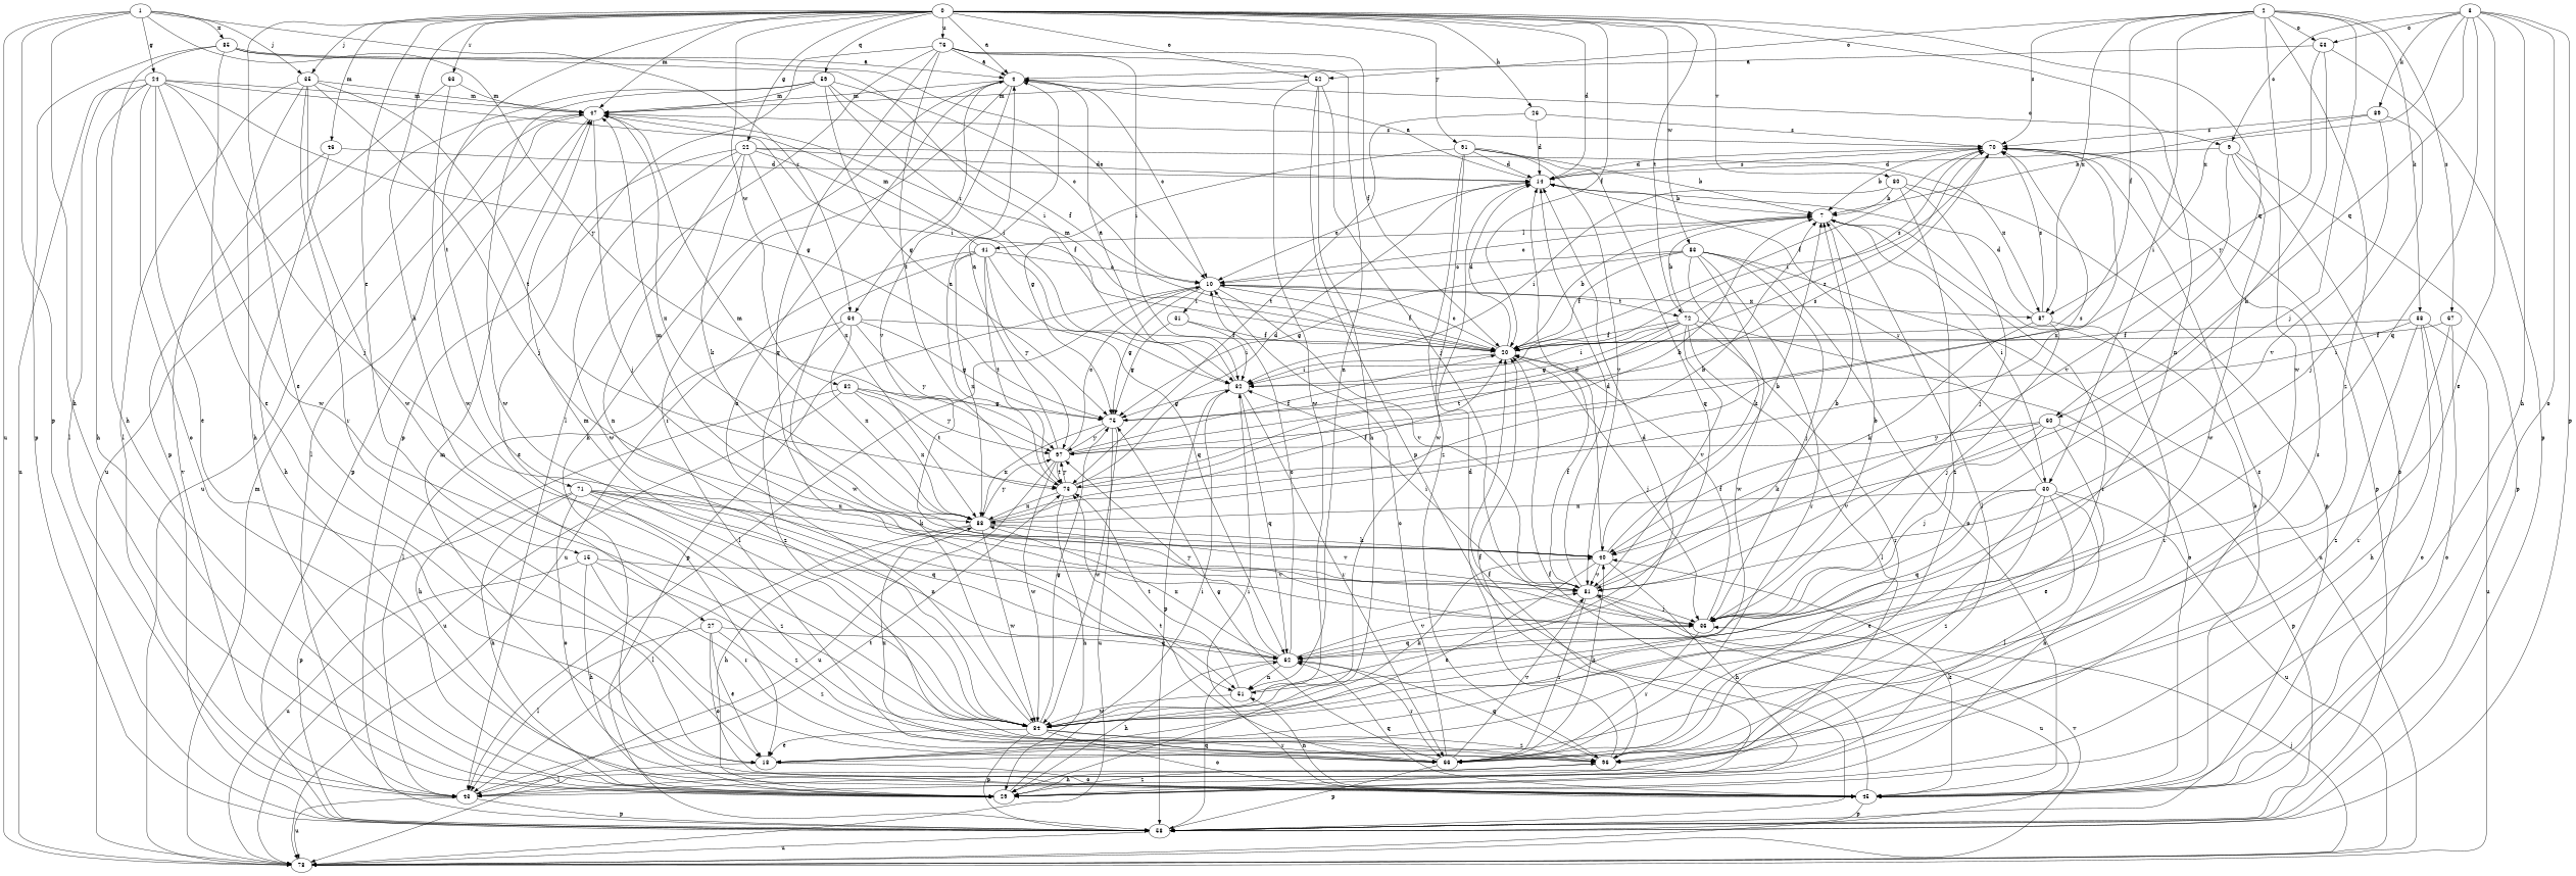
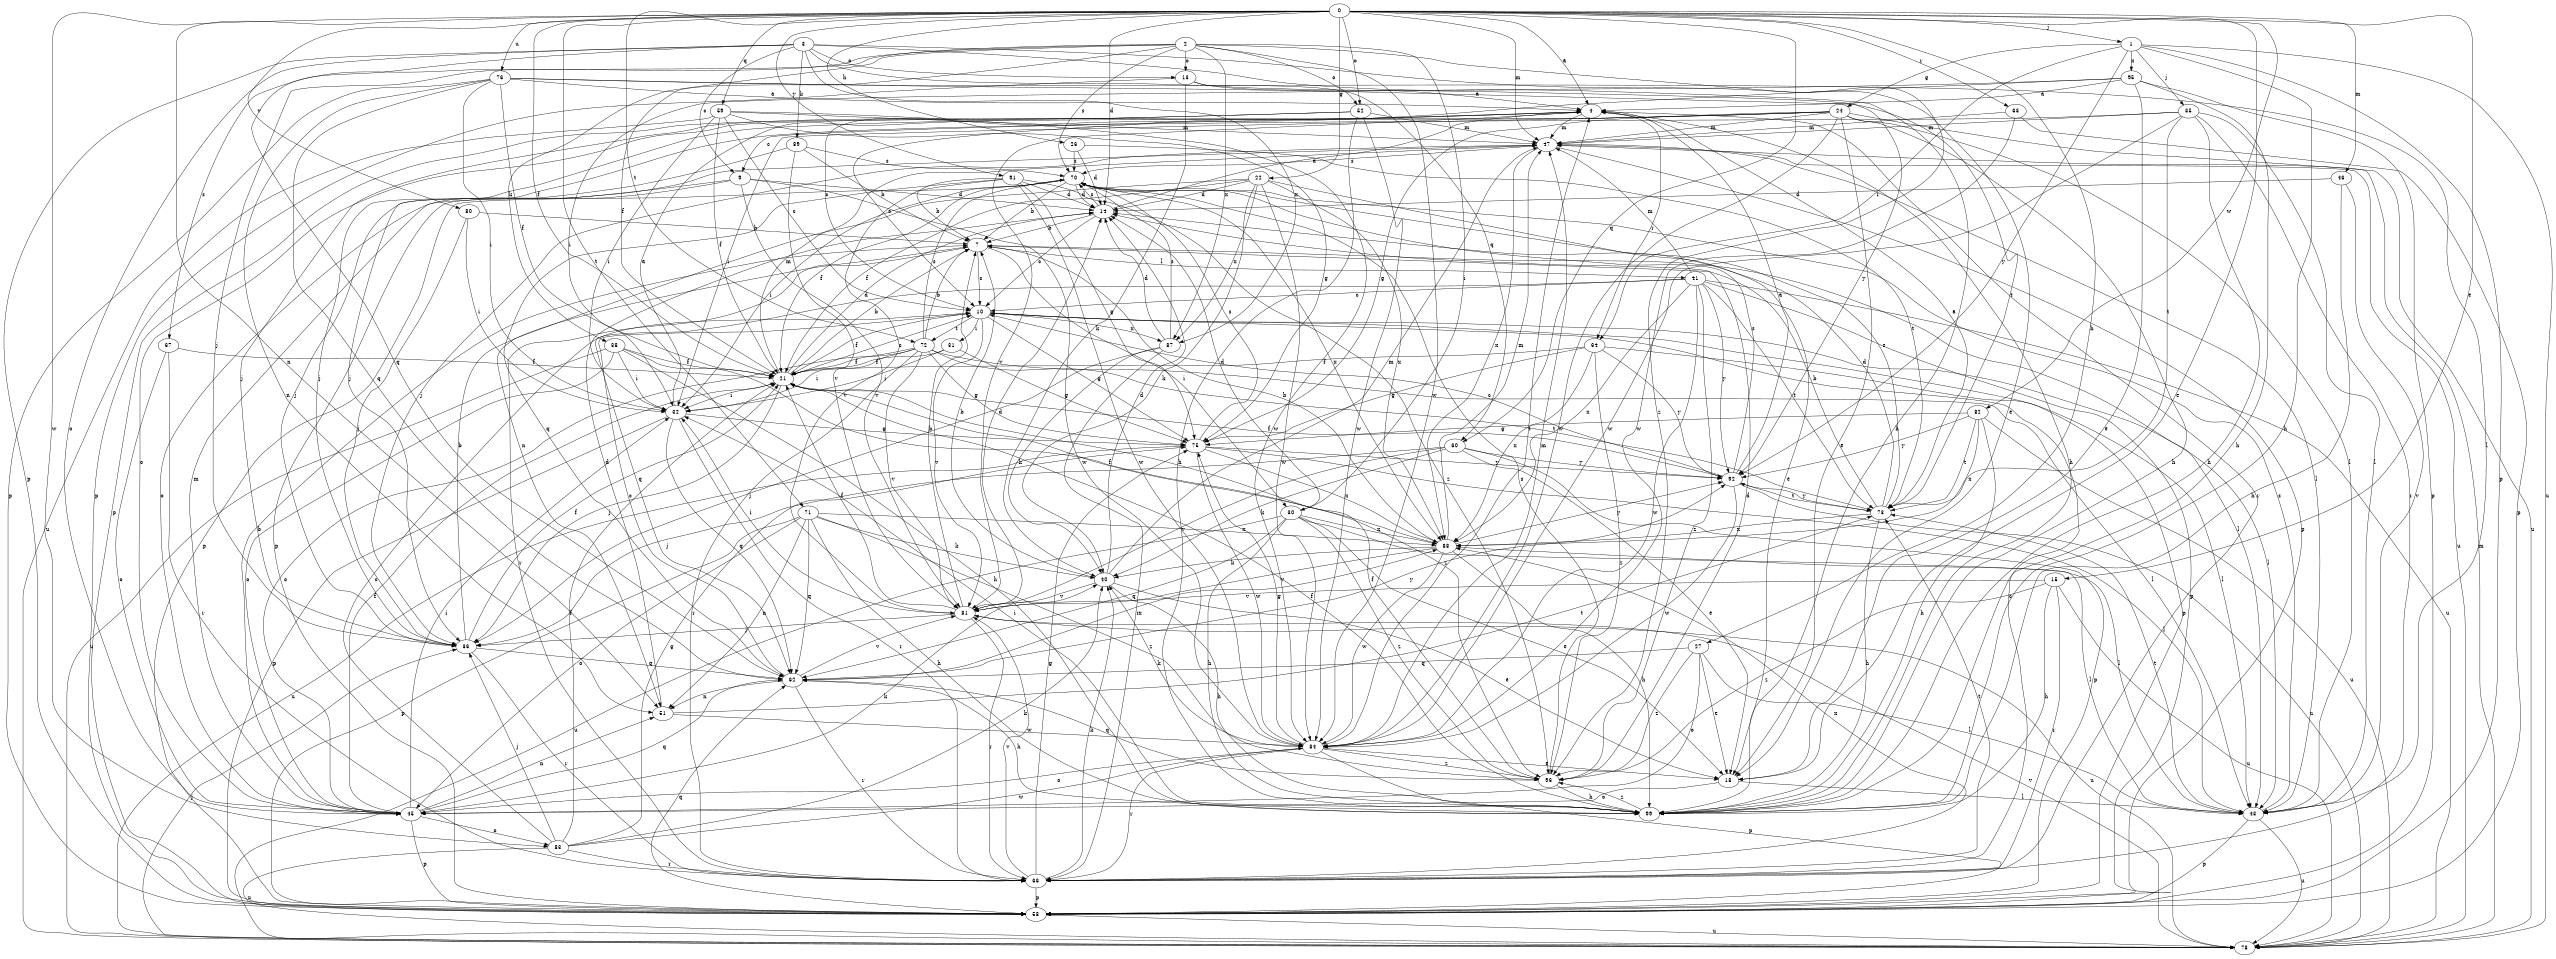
  strict digraph {
    fontname="DejaVu Serif"
    node [fontname="DejaVu Serif"]
    edge [fontname="DejaVu Serif"]
    0
    4
    14
    15
    18
-   21 [label=20]
+   21
    22
    26
    27
    35
    46
    47
    51
    52
    59
    60
    63
    71
    72
    76
    80
    82
    83
    91
-   29
+   29 [label=99]
    64
    81
    9
    10
    66
    70
    7
    78
    96
    n35 [label=45]
    43
    36
    32
    84
    87
    40
    88
    73
    62
    58
    n46 [label=75]
-   92 [label=97]
+   92
    1
    24
-   85
+   85 [label=95]
    2
    30
    38
-   53
+   53 [label=13]
    67
    3
    n57 [label=89]
    31
    41
    0 -> 4 [label=a]
    0 -> 14 [label=d]
    0 -> 15 [label=e]
    0 -> 18 [label=e]
    0 -> 21 [label=f]
    0 -> 22 [label=g]
    0 -> 26 [label=h]
    0 -> 27 [label=h]
-   0 -> 35 [label=j]
+   0 -> 1 [label=j]
    0 -> 46 [label=m]
    0 -> 47 [label=m]
    0 -> 51 [label=n]
    0 -> 52 [label=o]
    0 -> 59 [label=q]
    0 -> 60 [label=q]
    0 -> 63 [label=r]
    0 -> 71 [label=t]
    0 -> 72 [label=t]
    0 -> 76 [label=u]
    0 -> 80 [label=v]
    0 -> 82 [label=w]
    0 -> 83 [label=w]
    0 -> 91 [label=y]
    4 -> 47 [label=m]
    4 -> 29 [label=h]
    4 -> 64 [label=r]
    4 -> 81 [label=v]
    4 -> 9 [label=c]
    4 -> 10 [label=c]
    4 -> 66 [label=r]
    14 -> 4 [label=a]
    14 -> 10 [label=c]
    14 -> 70 [label=s]
    14 -> 7 [label=b]
    15 -> 29 [label=h]
    15 -> 81 [label=v]
    15 -> 66 [label=r]
    15 -> 78 [label=u]
    15 -> 96 [label=z]
    18 -> n35 [label=o]
    18 -> 43 [label=l]
    21 -> 14 [label=d]
    21 -> 47 [label=m]
    21 -> 10 [label=c]
    21 -> 7 [label=b]
    21 -> 36 [label=j]
    21 -> 32 [label=i]
    22 -> 14 [label=d]
    22 -> 18 [label=e]
    22 -> 21 [label=f]
    22 -> 51 [label=n]
    22 -> 84 [label=w]
    22 -> 87 [label=x]
    22 -> 40 [label=k]
    22 -> 88 [label=x]
    26 -> 14 [label=d]
    26 -> 70 [label=s]
    26 -> 73 [label=t]
    27 -> 18 [label=e]
    27 -> 96 [label=z]
    27 -> n35 [label=o]
    27 -> 43 [label=l]
    27 -> 62 [label=q]
    35 -> 47 [label=m]
    35 -> 29 [label=h]
    35 -> 66 [label=r]
    35 -> 43 [label=l]
    35 -> 36 [label=j]
    35 -> 84 [label=w]
    35 -> 73 [label=t]
    46 -> 14 [label=d]
    46 -> 29 [label=h]
    46 -> 43 [label=v]
    47 -> 70 [label=s]
    47 -> 78 [label=u]
    47 -> 43 [label=l]
    47 -> 36 [label=j]
    47 -> 88 [label=x]
    47 -> 58 [label=p]
    51 -> 14 [label=d]
    51 -> 84 [label=w]
    51 -> 73 [label=t]
    52 -> 47 [label=m]
    52 -> 29 [label=h]
    52 -> 36 [label=j]
    52 -> 84 [label=w]
    52 -> 58 [label=p]
    59 -> 21 [label=f]
    59 -> 47 [label=m]
    59 -> 10 [label=c]
    59 -> 78 [label=u]
    59 -> 32 [label=i]
    59 -> 84 [label=w]
    59 -> n46 [label=g]
    60 -> 18 [label=e]
    60 -> 81 [label=v]
    60 -> 36 [label=j]
    60 -> 40 [label=k]
    60 -> 58 [label=p]
    60 -> 92 [label=y]
    63 -> 47 [label=m]
    63 -> 84 [label=w]
    63 -> 58 [label=p]
    71 -> 51 [label=n]
    71 -> 29 [label=h]
    71 -> 96 [label=z]
    71 -> n35 [label=o]
    71 -> 40 [label=k]
    71 -> 88 [label=x]
    71 -> 62 [label=q]
    71 -> 58 [label=p]
    72 -> 21 [label=f]
    72 -> 81 [label=v]
    72 -> 66 [label=r]
    72 -> 70 [label=s]
    72 -> 7 [label=b]
    72 -> n35 [label=o]
    72 -> 43 [label=l]
    72 -> 32 [label=i]
    72 -> 73 [label=t]
    72 -> n46 [label=g]
    76 -> 4 [label=a]
    76 -> 21 [label=f]
    76 -> 51 [label=n]
    76 -> 43 [label=l]
    76 -> 32 [label=i]
    76 -> 73 [label=t]
    76 -> 62 [label=q]
    76 -> 58 [label=p]
    80 -> 7 [label=b]
    80 -> 36 [label=j]
    80 -> 32 [label=i]
    82 -> 29 [label=h]
    82 -> 78 [label=u]
    82 -> 88 [label=x]
    82 -> 73 [label=t]
    82 -> n46 [label=g]
    82 -> 92 [label=y]
    83 -> 21 [label=f]
    83 -> 10 [label=c]
    83 -> 66 [label=r]
    83 -> 78 [label=u]
-   83 -> n35 [label=o]
+   n35 -> 83 [label=o]
    83 -> 36 [label=j]
    83 -> 84 [label=w]
    83 -> 40 [label=k]
    83 -> n46 [label=g]
    91 -> 14 [label=d]
    91 -> 81 [label=v]
    91 -> 7 [label=b]
    91 -> 96 [label=z]
    91 -> 84 [label=w]
    91 -> 62 [label=q]
    91 -> n46 [label=g]
    29 -> 21 [label=f]
    29 -> 96 [label=z]
    29 -> 32 [label=i]
    64 -> 21 [label=f]
    64 -> 96 [label=z]
    64 -> 43 [label=l]
    64 -> 88 [label=x]
    64 -> n46 [label=g]
    64 -> 92 [label=y]
    81 -> 14 [label=d]
    81 -> 21 [label=f]
    81 -> 66 [label=r]
    81 -> 7 [label=b]
    81 -> 78 [label=u]
    81 -> 36 [label=j]
    81 -> 32 [label=i]
    9 -> 14 [label=d]
    9 -> 81 [label=v]
    9 -> n35 [label=o]
    9 -> 84 [label=w]
    9 -> 58 [label=p]
    10 -> 21 [label=f]
    10 -> 72 [label=t]
    10 -> 81 [label=v]
    10 -> 43 [label=l]
    10 -> 87 [label=x]
    10 -> 58 [label=p]
    10 -> n46 [label=g]
    10 -> 31 [label=i]
    66 -> 81 [label=v]
    66 -> 10 [label=c]
    66 -> 40 [label=k]
    66 -> 88 [label=x]
    66 -> 73 [label=t]
    66 -> 58 [label=p]
    66 -> n46 [label=g]
    70 -> 14 [label=d]
    70 -> 21 [label=f]
    70 -> 7 [label=b]
    70 -> 32 [label=i]
    70 -> 88 [label=x]
    70 -> 58 [label=p]
    7 -> 10 [label=c]
    7 -> 66 [label=r]
    7 -> 43 [label=l]
    7 -> 30 [label=i]
    7 -> 41 [label=l]
    78 -> 47 [label=m]
    78 -> 81 [label=v]
    78 -> 36 [label=j]
    96 -> 14 [label=d]
    96 -> 21 [label=f]
    96 -> 29 [label=h]
    96 -> 70 [label=s]
    96 -> 62 [label=q]
    n35 -> 21 [label=f]
    n35 -> 47 [label=m]
    n35 -> 51 [label=n]
    n35 -> 7 [label=b]
    n35 -> 32 [label=i]
    n35 -> 40 [label=k]
    n35 -> 62 [label=q]
    n35 -> 58 [label=p]
    43 -> 70 [label=s]
    43 -> 78 [label=u]
    43 -> 73 [label=t]
    43 -> 58 [label=p]
    36 -> 21 [label=f]
    36 -> 66 [label=r]
    36 -> 7 [label=b]
    36 -> 62 [label=q]
    32 -> 4 [label=a]
    32 -> 66 [label=r]
    32 -> 62 [label=q]
    32 -> 58 [label=p]
    32 -> n46 [label=g]
-   84 -> 4 [label=a]
+   84 -> 4 [label=t]
    84 -> 18 [label=e]
    84 -> 47 [label=m]
    84 -> 66 [label=r]
    84 -> 96 [label=z]
    84 -> n35 [label=o]
    84 -> 40 [label=k]
    84 -> 58 [label=p]
    84 -> n46 [label=g]
    87 -> 14 [label=d]
    87 -> 66 [label=r]
    87 -> 70 [label=s]
    87 -> 36 [label=j]
    87 -> 40 [label=k]
    40 -> 14 [label=d]
    40 -> 18 [label=e]
    40 -> 47 [label=m]
    40 -> 29 [label=h]
    40 -> 81 [label=v]
    40 -> 7 [label=b]
    88 -> 21 [label=f]
    88 -> 47 [label=m]
    88 -> 29 [label=h]
    88 -> 81 [label=v]
    88 -> 7 [label=b]
    88 -> 43 [label=l]
    88 -> 84 [label=w]
    88 -> 40 [label=k]
    88 -> 92 [label=y]
    73 -> 4 [label=a]
    73 -> 14 [label=d]
    73 -> 29 [label=h]
    73 -> 70 [label=s]
    73 -> 7 [label=b]
    73 -> 88 [label=x]
    73 -> 92 [label=y]
    62 -> 51 [label=n]
    62 -> 29 [label=h]
    62 -> 81 [label=v]
    62 -> 10 [label=c]
    62 -> 66 [label=r]
    62 -> 88 [label=x]
    62 -> 92 [label=y]
    58 -> 78 [label=u]
    58 -> 62 [label=q]
    n46 -> 70 [label=s]
    n46 -> 78 [label=u]
+   n46 -> 43 [label=l]
    n46 -> 84 [label=w]
    n46 -> 88 [label=x]
    n46 -> 92 [label=y]
    92 -> 4 [label=a]
    92 -> 21 [label=f]
    92 -> 10 [label=c]
    92 -> 70 [label=s]
    92 -> 78 [label=u]
    92 -> 84 [label=w]
    92 -> 73 [label=t]
    1 -> 35 [label=j]
    1 -> 29 [label=h]
    1 -> 64 [label=r]
    1 -> 78 [label=u]
    1 -> 58 [label=p]
    1 -> 92 [label=y]
    1 -> 24 [label=g]
    1 -> 85 [label=x]
    24 -> 18 [label=e]
    24 -> 47 [label=m]
    24 -> 29 [label=h]
    24 -> 78 [label=u]
    24 -> n35 [label=o]
    24 -> 43 [label=l]
    24 -> 36 [label=j]
    24 -> 32 [label=i]
    24 -> 84 [label=w]
    24 -> n46 [label=g]
    85 -> 4 [label=a]
    85 -> 18 [label=e]
    85 -> 29 [label=h]
    85 -> 10 [label=c]
    85 -> 32 [label=i]
    85 -> 58 [label=p]
    2 -> 21 [label=f]
    2 -> 52 [label=o]
    2 -> 70 [label=s]
    2 -> 96 [label=z]
    2 -> 36 [label=j]
    2 -> 84 [label=w]
    2 -> 87 [label=x]
    2 -> 30 [label=i]
    2 -> 38 [label=k]
    2 -> 53 [label=o]
    2 -> 67 [label=s]
-   30 -> 14 [label=r]
+   30 -> 14 [label=d]
    30 -> 18 [label=e]
    30 -> 29 [label=h]
    30 -> 78 [label=u]
    30 -> 96 [label=z]
    30 -> 43 [label=l]
    30 -> 88 [label=x]
    30 -> 62 [label=q]
    38 -> 21 [label=f]
    38 -> 29 [label=h]
    38 -> 78 [label=u]
    38 -> 96 [label=z]
    38 -> n35 [label=o]
    38 -> 32 [label=i]
    53 -> 4 [label=a]
    53 -> 40 [label=k]
    53 -> 58 [label=p]
    53 -> 92 [label=y]
    67 -> 21 [label=f]
    67 -> 66 [label=r]
    67 -> n35 [label=o]
    3 -> 18 [label=e]
    3 -> 60 [label=q]
    3 -> 29 [label=h]
    3 -> 9 [label=c]
    3 -> n35 [label=o]
    3 -> 87 [label=x]
    3 -> 62 [label=q]
    3 -> 58 [label=p]
    3 -> 53 [label=o]
    3 -> n57 [label=k]
    n57 -> 81 [label=v]
    n57 -> 70 [label=s]
    n57 -> 7 [label=b]
    n57 -> 36 [label=j]
    31 -> 21 [label=f]
    31 -> 32 [label=i]
    31 -> n46 [label=g]
    41 -> 47 [label=m]
    41 -> 10 [label=c]
    41 -> 78 [label=u]
-   80 -> 96 [label=z]
+   41 -> 96 [label=z]
    41 -> 84 [label=w]
    41 -> 88 [label=x]
    41 -> 73 [label=t]
    41 -> 62 [label=q]
-   80 -> 58 [label=p]
+   41 -> 58 [label=p]
    41 -> 92 [label=y]
  }
